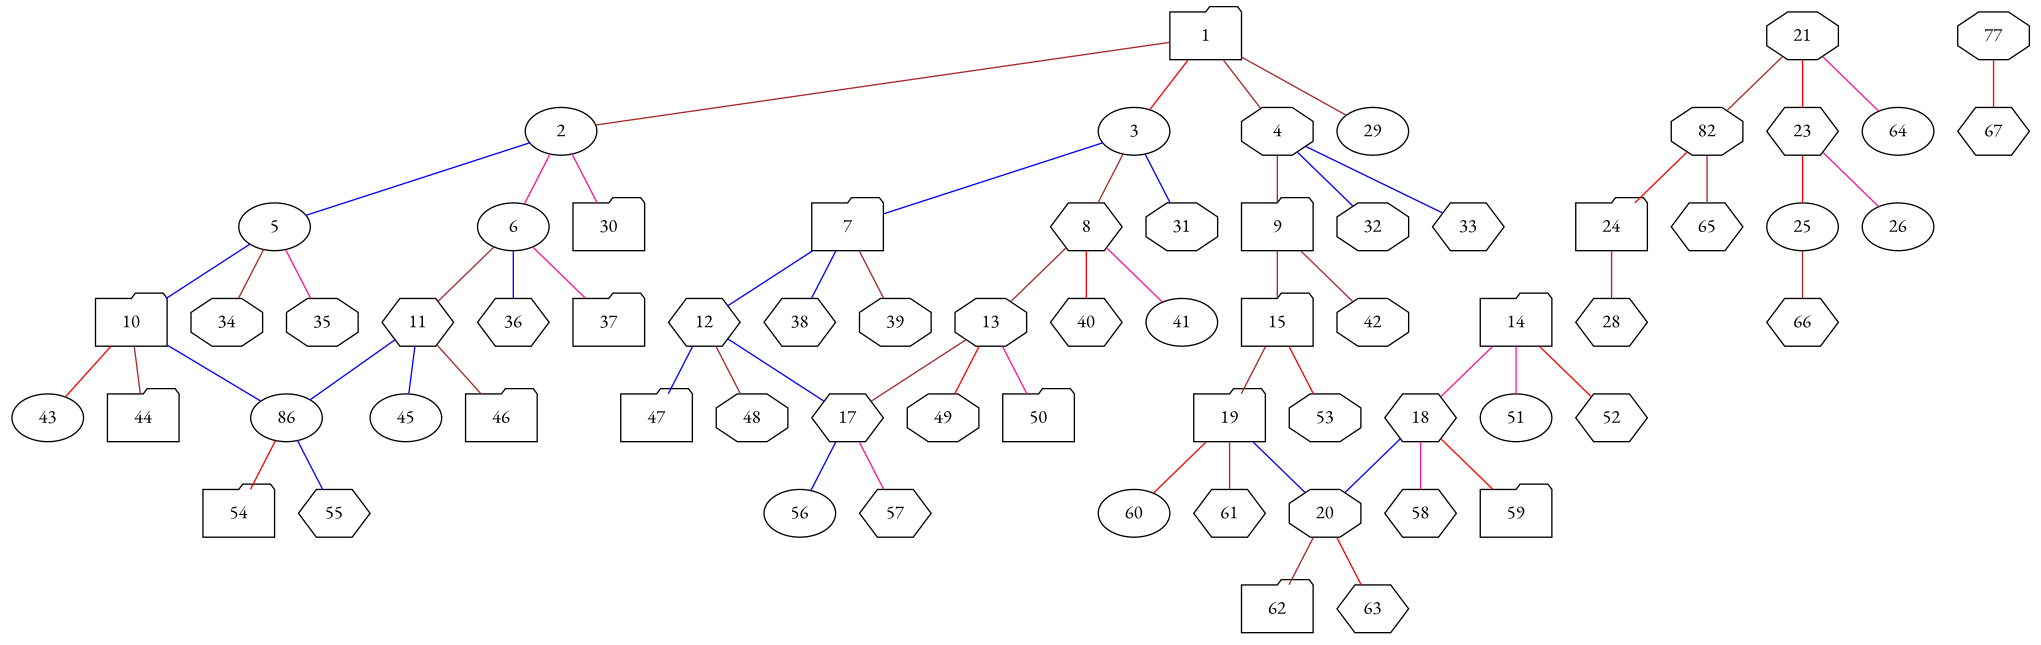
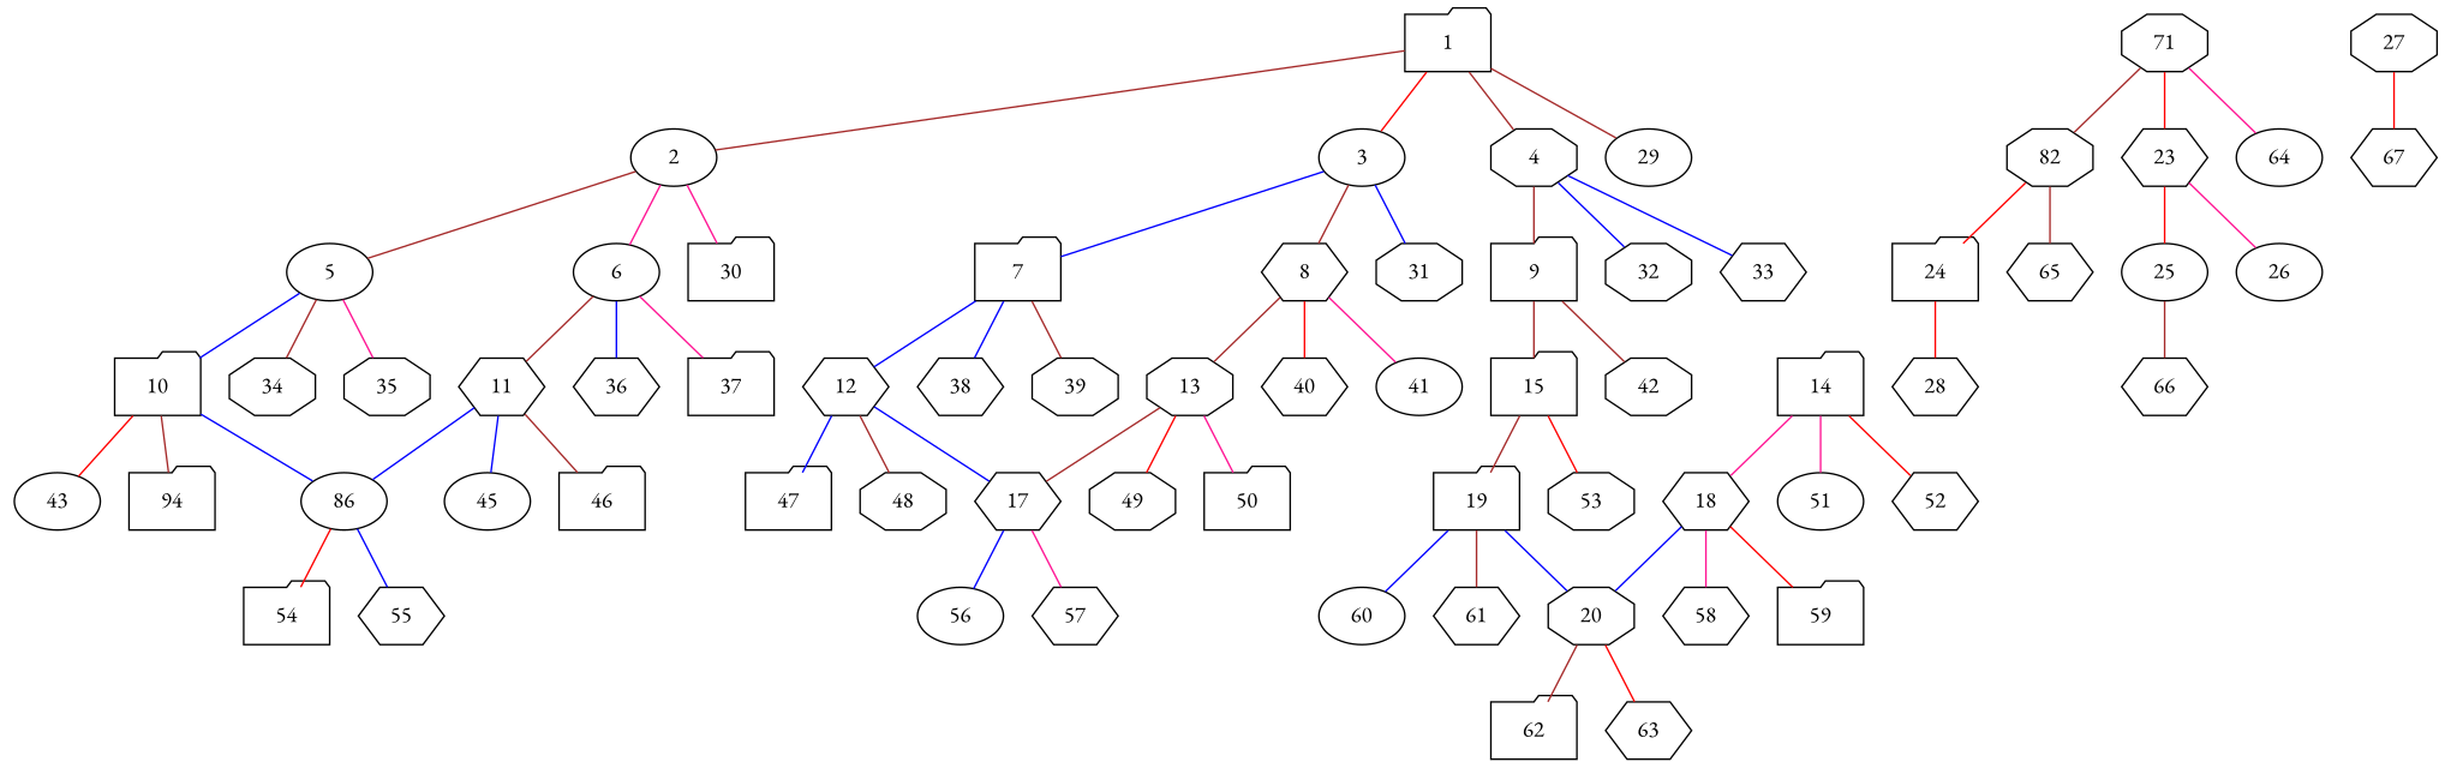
  graph {
    fontname="EB Garamond"
    node [chem=H fontname="EB Garamond" shape=hexagon]
    edge [color=brown fontname="EB Garamond" valence=1]
    1 [chem=C shape=folder]
    2 [chem=C shape=ellipse]
    3 [chem=C shape=ellipse]
    4 [chem=C shape=octagon]
    29 [shape=ellipse]
    5 [chem=C shape=ellipse]
    6 [chem=C shape=ellipse]
    30 [shape=folder]
    7 [chem=C shape=folder]
    8 [chem=C]
    31 [shape=octagon]
    9 [chem=C shape=folder]
    32 [shape=octagon]
    33
    10 [chem=C shape=folder]
    34 [shape=octagon]
    35 [shape=octagon]
    11 [chem=C]
    36
    37 [shape=folder]
    12 [chem=C]
    38
    39 [shape=octagon]
    13 [chem=C shape=octagon]
    40
    41 [shape=ellipse]
    15 [chem=N shape=folder]
    42 [shape=octagon]
    n29 [chem=C label=86 shape=ellipse]
    43 [shape=ellipse]
-   44 [shape=folder]
+   44 [shape=folder label=94]
    45 [shape=ellipse]
    46 [shape=folder]
    17 [chem=C]
    47 [shape=folder]
    48 [shape=octagon]
    49 [shape=octagon]
    50 [shape=folder]
    14 [chem=C shape=folder]
    18 [chem=C]
    51 [shape=ellipse]
    52
    19 [chem=C shape=folder]
    53 [shape=octagon]
    54 [shape=folder]
    55
    56 [shape=ellipse]
    57
    20 [chem=C shape=octagon]
    58
    59 [shape=folder]
    60 [shape=ellipse]
    61
    62 [shape=folder]
    63
-   21 [chem=C shape=octagon]
+   21 [chem=C shape=octagon label=71]
    n57 [chem=C label=82 shape=octagon]
    23 [chem=C]
    64 [shape=ellipse]
    24 [chem=C shape=folder]
    65
    25 [chem=O shape=ellipse]
    26 [chem=O shape=ellipse]
    28 [chem=O]
    66
-   27 [chem=O shape=octagon label=77]
+   27 [chem=O shape=octagon]
    67
    1 -- 2
    1 -- 3 [color=red]
    1 -- 4
    1 -- 29
-   2 -- 5 [color=blue]
+   2 -- 5
    2 -- 6 [color=deeppink]
    2 -- 30 [color=deeppink]
    3 -- 7 [color=blue]
    3 -- 8
    3 -- 31 [color=blue]
    4 -- 9
    4 -- 32 [color=blue]
    4 -- 33 [color=blue]
    5 -- 10 [color=blue]
    5 -- 34
    5 -- 35 [color=deeppink]
    6 -- 11
    6 -- 36 [color=blue]
    6 -- 37 [color=deeppink]
    7 -- 12 [color=blue]
    7 -- 38 [color=blue]
    7 -- 39
    8 -- 13
    8 -- 40 [color=red]
    8 -- 41 [color=deeppink]
    9 -- 15
    9 -- 42
    10 -- n29 [color=blue]
    10 -- 43 [color=red]
    10 -- 44
    11 -- n29 [color=blue]
    11 -- 45 [color=blue]
    11 -- 46
    12 -- 17 [color=blue]
    12 -- 47 [color=blue]
    12 -- 48
    13 -- 17
    13 -- 49 [color=red]
    13 -- 50 [color=deeppink]
    15 -- 19
    15 -- 53 [color=red]
    n29 -- 54 [color=red]
    n29 -- 55 [color=blue]
    17 -- 56 [color=blue]
    17 -- 57 [color=deeppink]
    14 -- 18 [color=deeppink]
    14 -- 51 [color=deeppink]
    14 -- 52 [color=red]
    18 -- 20 [color=blue]
    18 -- 58 [color=deeppink]
    18 -- 59 [color=red]
    19 -- 20 [color=blue]
-   19 -- 60 [color=red]
+   19 -- 60 [color=blue]
    19 -- 61
    20 -- 62
    20 -- 63 [color=red]
    21 -- n57 [valence=2]
    21 -- 23 [color=red]
    21 -- 64 [color=deeppink]
    n57 -- 24 [color=red]
    n57 -- 65
    23 -- 25 [color=red]
    23 -- 26 [color=deeppink valence=2]
    24 -- 28 [color=red valence=2]
    25 -- 66
    27 -- 67 [color=red]
  }
